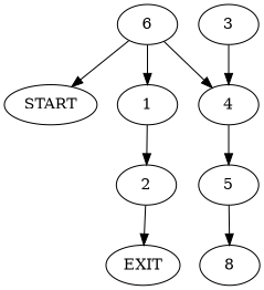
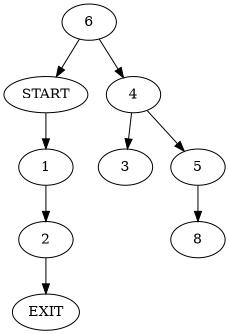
  digraph {
    n1 [label=START]
    1
    2
    6
    4
    n6 [label=EXIT]
    3
    5
    8
-   6 -> 1
+   n1 -> 1
    1 -> 2
    2 -> n6
    6 -> n1
    6 -> 4
    4 -> 5
-   3 -> 4
+   4 -> 3
    5 -> 8
  }
